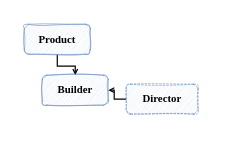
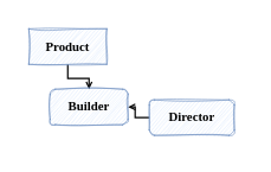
  <mxCell id="0" />
  <mxCell id="1" parent="0" />
  <mxCell id="2" value="" style="rounded=0;whiteSpace=wrap;html=1;strokeColor=none;fontFamily=Helvetica;fontSize=11;fontColor=default;labelBackgroundColor=default;" vertex="1" parent="1"><mxGeometry x="20" y="20" width="340" height="200" as="geometry" /></mxCell>
  <mxCell id="3" style="edgeStyle=orthogonalEdgeStyle;shape=connector;rounded=0;orthogonalLoop=1;jettySize=auto;html=1;entryX=1;entryY=0.5;entryDx=0;entryDy=0;strokeColor=default;strokeWidth=2;align=center;verticalAlign=middle;fontFamily=Helvetica;fontSize=11;fontColor=default;labelBackgroundColor=default;endArrow=open;endFill=0;" edge="1" parent="1" source="4" target="7"><mxGeometry relative="1" as="geometry" /></mxCell>
- <mxCell id="4" value="&lt;font face=&quot;Comic Sans MS&quot;&gt;&lt;span style=&quot;font-size: 18px;&quot;&gt;&lt;b&gt;Director&lt;/b&gt;&lt;/span&gt;&lt;/font&gt;" style="rounded=1;whiteSpace=wrap;html=1;fillColor=#dae8fc;strokeColor=#6c8ebf;sketch=1;curveFitting=1;jiggle=2;dashed=1;" parent="1" vertex="1"><mxGeometry x="210" y="140" width="120" height="50" as="geometry" /></mxCell>
+ <mxCell id="4" value="&lt;font face=&quot;Comic Sans MS&quot;&gt;&lt;span style=&quot;font-size: 18px;&quot;&gt;&lt;b&gt;Director&lt;/b&gt;&lt;/span&gt;&lt;/font&gt;" style="rounded=1;whiteSpace=wrap;html=1;fillColor=#dae8fc;strokeColor=#6c8ebf;sketch=1;curveFitting=1;jiggle=2;" parent="1" vertex="1"><mxGeometry x="210" y="140" width="120" height="50" as="geometry" /></mxCell>
  <mxCell id="5" style="edgeStyle=orthogonalEdgeStyle;shape=connector;rounded=0;orthogonalLoop=1;jettySize=auto;html=1;exitX=0.5;exitY=1;exitDx=0;exitDy=0;strokeColor=default;strokeWidth=2;align=center;verticalAlign=middle;fontFamily=Helvetica;fontSize=11;fontColor=default;labelBackgroundColor=default;endArrow=open;endFill=0;" edge="1" parent="1" source="6" target="7"><mxGeometry relative="1" as="geometry" /></mxCell>
- <mxCell id="6" value="&lt;font face=&quot;Comic Sans MS&quot;&gt;&lt;span style=&quot;font-size: 18px;&quot;&gt;&lt;b&gt;Product&lt;/b&gt;&lt;/span&gt;&lt;/font&gt;" style="rounded=1;whiteSpace=wrap;html=1;fillColor=#dae8fc;strokeColor=#6c8ebf;sketch=1;curveFitting=1;jiggle=2;" vertex="1" parent="1"><mxGeometry x="40" y="40" width="110" height="50" as="geometry" /></mxCell>
+ <mxCell id="6" value="&lt;font face=&quot;Comic Sans MS&quot;&gt;&lt;span style=&quot;font-size: 18px;&quot;&gt;&lt;b&gt;Product&lt;/b&gt;&lt;/span&gt;&lt;/font&gt;" style="whiteSpace=wrap;html=1;fillColor=#dae8fc;strokeColor=#6c8ebf;sketch=1;curveFitting=1;jiggle=2;rounded=0;" vertex="1" parent="1"><mxGeometry x="40" y="40" width="110" height="50" as="geometry" /></mxCell>
  <mxCell id="7" value="&lt;font face=&quot;Comic Sans MS&quot;&gt;&lt;span style=&quot;font-size: 18px;&quot;&gt;&lt;b&gt;Builder&lt;/b&gt;&lt;/span&gt;&lt;/font&gt;" style="rounded=1;whiteSpace=wrap;html=1;fillColor=#dae8fc;strokeColor=#6c8ebf;sketch=1;curveFitting=1;jiggle=2;" vertex="1" parent="1"><mxGeometry x="70" y="125" width="110" height="50" as="geometry" /></mxCell>
